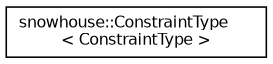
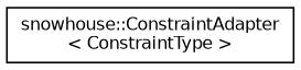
  digraph {
    rankdir=TB
-   n1 [color=black fillcolor=white fontname=Helvetica fontsize=10 height=0.2 label="snowhouse::ConstraintType\l\< ConstraintType \>" shape=record style=filled width=0.4]
+   n1 [color=black fillcolor=white fontname=Helvetica fontsize=10 height=0.2 label="snowhouse::ConstraintAdapter\l\< ConstraintType \>" shape=record style=filled width=0.4]
  }
